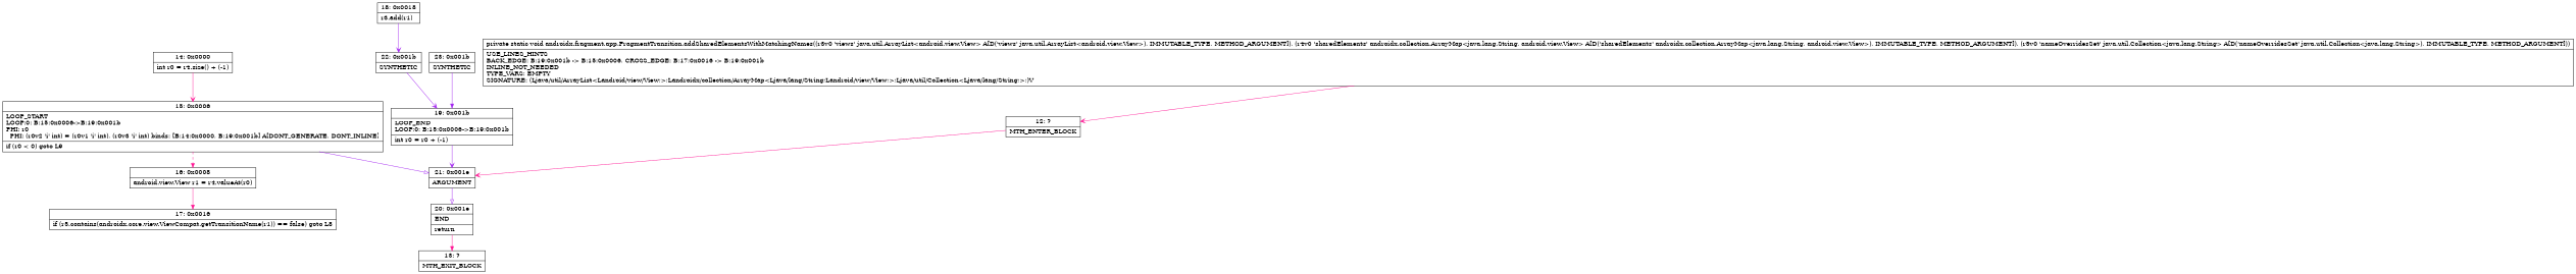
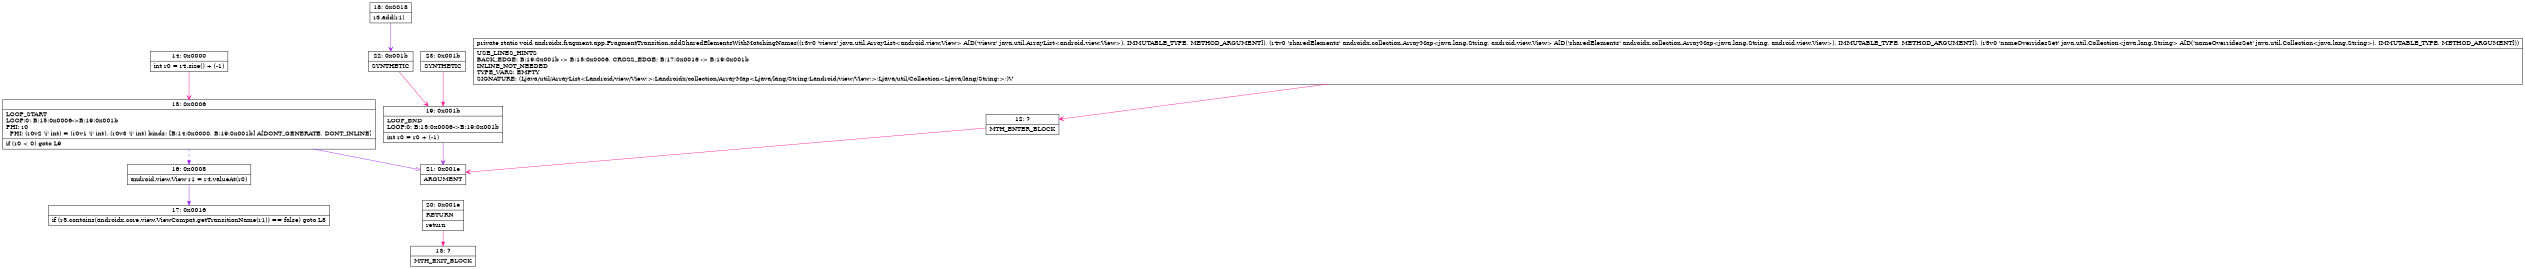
  digraph {
    node [shape=record]
    edge [arrowhead=vee color=deeppink]
    n1 [label="{12\:\ ?|MTH_ENTER_BLOCK\l}"]
    n2 [label="{21\:\ 0x001e|ARGUMENT\l}"]
    n3 [label="{14\:\ 0x0000|int r0 = r4.size() + (\-1)\l}"]
    n4 [label="{15\:\ 0x0006|LOOP_START\lLOOP:0: B:15:0x0006\-\>B:19:0x001b\lPHI: r0 \l  PHI: (r0v2 'i' int) = (r0v1 'i' int), (r0v3 'i' int) binds: [B:14:0x0000, B:19:0x001b] A[DONT_GENERATE, DONT_INLINE]\l|if (r0 \< 0) goto L9\l}"]
    n5 [label="{16\:\ 0x0008|android.view.View r1 = r4.valueAt(r0)\l}"]
    n6 [label="{17\:\ 0x0016|if (r5.contains(androidx.core.view.ViewCompat.getTransitionName(r1)) == false) goto L8\l}"]
-   n7 [label="{20\:\ 0x001e|END\l|return\l}"]
+   n7 [label="{20\:\ 0x001e|RETURN\l|return\l}"]
    n8 [label="{18\:\ 0x0018|r3.add(r1)\l}"]
    n9 [label="{22\:\ 0x001b|SYNTHETIC\l}"]
    n10 [label="{23\:\ 0x001b|SYNTHETIC\l}"]
    n11 [label="{19\:\ 0x001b|LOOP_END\lLOOP:0: B:15:0x0006\-\>B:19:0x001b\l|int r0 = r0 + (\-1)\l}"]
    n12 [label="{13\:\ ?|MTH_EXIT_BLOCK\l}"]
    n13 [label="{private static void androidx.fragment.app.FragmentTransition.addSharedElementsWithMatchingNames((r3v0 'views' java.util.ArrayList\<android.view.View\> A[D('views' java.util.ArrayList\<android.view.View\>), IMMUTABLE_TYPE, METHOD_ARGUMENT]), (r4v0 'sharedElements' androidx.collection.ArrayMap\<java.lang.String, android.view.View\> A[D('sharedElements' androidx.collection.ArrayMap\<java.lang.String, android.view.View\>), IMMUTABLE_TYPE, METHOD_ARGUMENT]), (r5v0 'nameOverridesSet' java.util.Collection\<java.lang.String\> A[D('nameOverridesSet' java.util.Collection\<java.lang.String\>), IMMUTABLE_TYPE, METHOD_ARGUMENT]))  | USE_LINES_HINTS\lBACK_EDGE: B:19:0x001b \-\> B:15:0x0006, CROSS_EDGE: B:17:0x0016 \-\> B:19:0x001b\lINLINE_NOT_NEEDED\lTYPE_VARS: EMPTY\lSIGNATURE: (Ljava\/util\/ArrayList\<Landroid\/view\/View;\>;Landroidx\/collection\/ArrayMap\<Ljava\/lang\/String;Landroid\/view\/View;\>;Ljava\/util\/Collection\<Ljava\/lang\/String;\>;)V\l}"]
    n1 -> n2
-   n2 -> n7 [arrowhead=onormal color=purple]
    n3 -> n4
    n4 -> n2 [arrowhead=onormal color=purple]
-   n4 -> n5 [arrowhead=normal style=dashed]
-   n5 -> n6 [arrowhead=normal]
+   n4 -> n5 [arrowhead=normal color=purple style=dashed]
+   n5 -> n6 [arrowhead=normal color=purple]
    n7 -> n12 [arrowhead=normal]
    n8 -> n9 [color=purple]
-   n9 -> n11 [color=purple]
-   n10 -> n11 [arrowhead=normal color=purple]
+   n9 -> n11
+   n10 -> n11 [arrowhead=normal]
    n11 -> n2 [color=purple]
    n13 -> n1
  }
